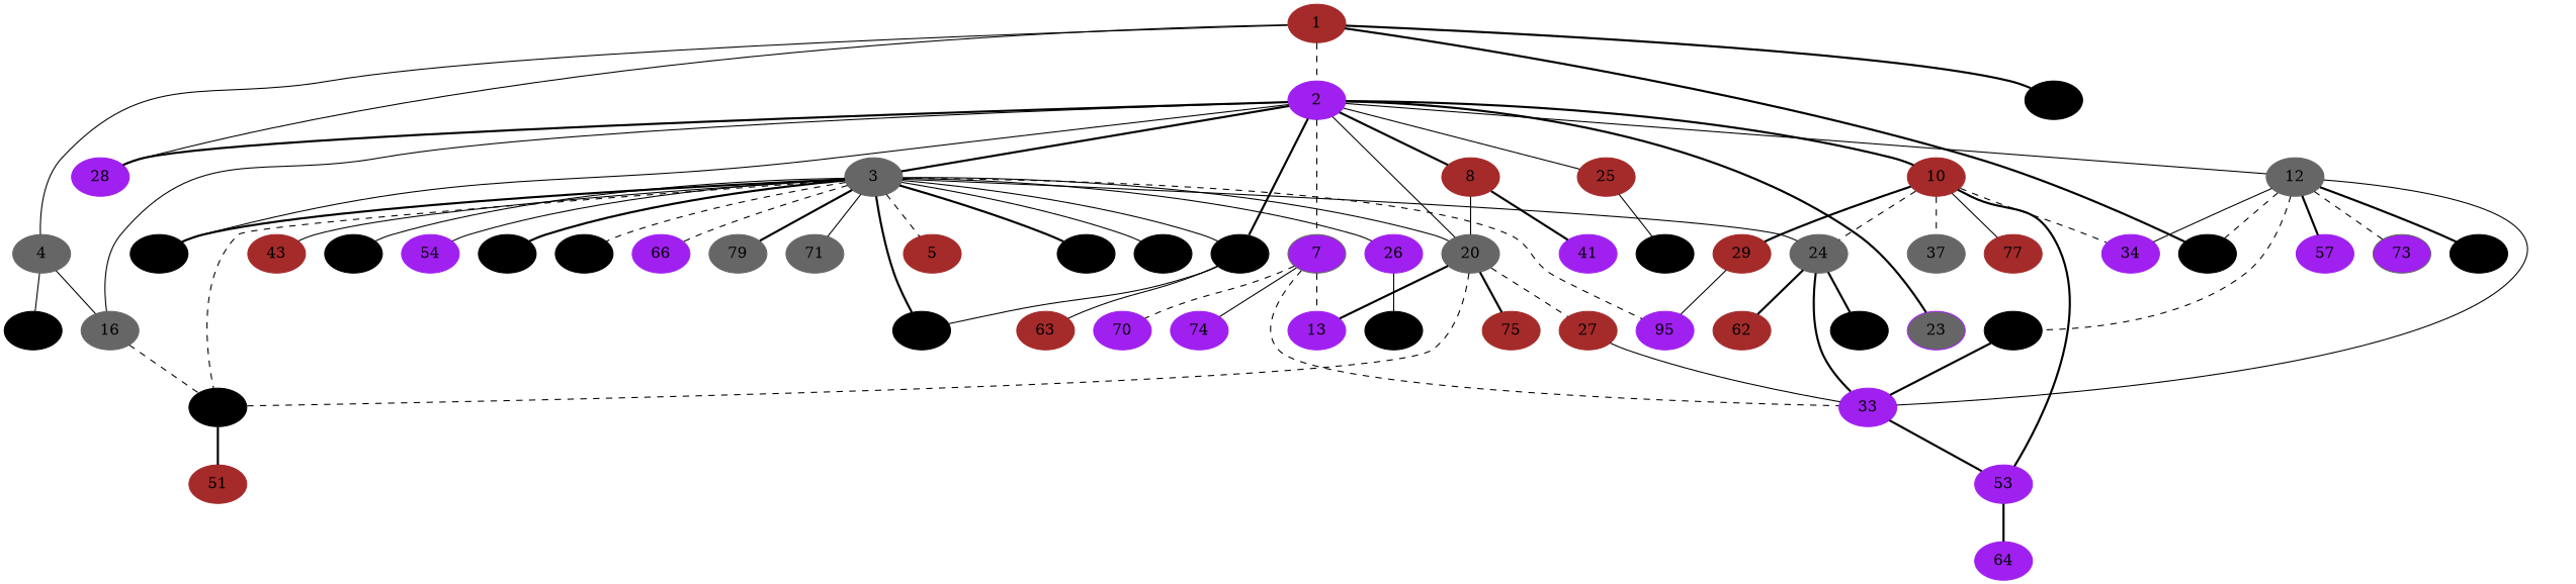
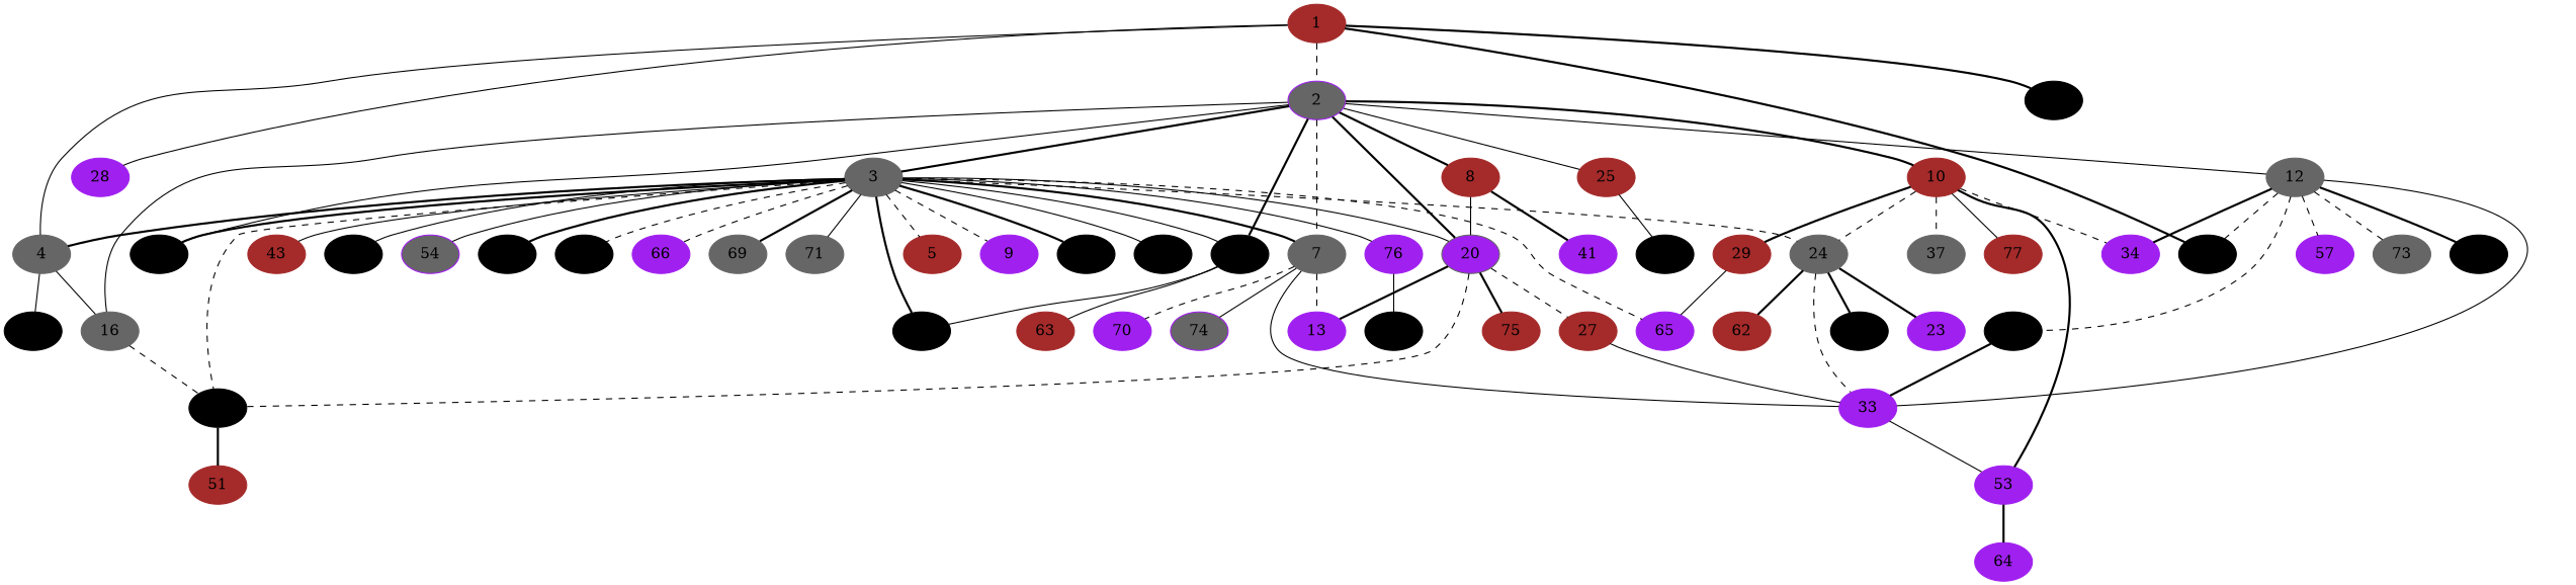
  graph {
    node [color=purple style=filled]
    edge [style=bold]
    1 [color=brown super="+19"]
-   2 [super="+49"]
+   2 [super="+49" fillcolor=gray40]
    4 [color=gray40 super="+18"]
    28 [super="+56"]
    32 [color=black]
    42 [color=black]
    3 [color=gray40 super="+6"]
-   7 [color=gray40 super="+21" fillcolor=purple]
+   7 [color=gray40 super="+21"]
    8 [color=brown super="+45"]
    10 [color=brown super="+67"]
    11 [color=black super="+35"]
    12 [color=gray40 super="+46"]
    16 [color=gray40]
-   20 [color=gray40 super="+36"]
-   23 [fillcolor=gray40]
+   20 [color=gray40 super="+36" fillcolor=purple]
+   23
    25 [color=brown super="+38"]
    39 [color=black super="+58"]
    61 [color=black]
    5 [color=brown]
+   9 [super="+72"]
    15 [color=black]
    17 [color=black super="+48"]
    22 [color=black]
    24 [color=gray40 super="+60"]
-   26 [super="+52"]
+   26 [super="+52" label=76]
    43 [color=brown]
    44 [color=black]
    47 [color=black super="+78"]
-   54
+   54 [fillcolor=gray40]
    55 [color=black]
    59 [color=black super="+76"]
-   65 [label=95]
+   65
    66
-   69 [color=gray40 label=79]
+   69 [color=gray40]
    71 [color=gray40]
    13
    33 [super="+40"]
    70
-   74
+   74 [fillcolor=gray40]
    41
    29 [color=brown]
    34
    37 [color=gray40]
    53
    77 [color=brown]
    63 [color=brown]
    14 [color=black]
    30 [color=black]
    57
-   73 [color=gray40 fillcolor=purple]
+   73 [color=gray40]
    27 [color=brown]
    75 [color=brown]
    50 [color=black]
    31 [color=black]
    62 [color=brown]
    68 [color=black]
    51 [color=brown]
    64
    1 -- 2 [style=dashed]
    1 -- 4 [style=solid]
    1 -- 28 [style=solid]
    1 -- 32
    1 -- 42
-   2 -- 28
    2 -- 3 [weight=2]
    2 -- 7 [style=dashed]
    2 -- 8
    2 -- 10
    2 -- 11
    2 -- 12 [style=solid]
    2 -- 16 [style=solid]
-   2 -- 20 [style=solid]
-   2 -- 23
+   2 -- 20
+   24 -- 23
    2 -- 25 [style=solid]
    2 -- 39 [style=solid]
    4 -- 16 [style=solid]
    4 -- 61 [style=solid]
+   3 -- 4
+   3 -- 7
    3 -- 11 [style=solid]
    3 -- 20 [style=solid]
    3 -- 39
    3 -- 5 [style=dashed]
+   3 -- 9 [style=dashed]
    3 -- 15
    3 -- 17
    3 -- 22 [style=solid]
-   3 -- 24 [style=solid]
+   3 -- 24 [style=dashed]
    3 -- 26 [style=solid]
    3 -- 43 [style=solid weight=2]
    3 -- 44 [style=solid]
    3 -- 47 [style=dashed]
    3 -- 54 [style=solid]
    3 -- 55
    3 -- 59 [style=dashed]
    3 -- 65 [style=dashed]
    3 -- 66 [style=dashed]
    3 -- 69
    3 -- 71 [style=solid]
    7 -- 13 [style=dashed]
-   7 -- 33 [style=dashed]
+   7 -- 33 [style=solid]
    7 -- 70 [style=dashed]
    7 -- 74 [style=solid]
    8 -- 20 [style=solid]
    8 -- 41
    10 -- 24 [style=dashed]
    10 -- 29
    10 -- 34 [style=dashed]
    10 -- 37 [style=dashed]
    10 -- 53
    10 -- 77 [style=solid]
    11 -- 17 [style=solid]
    11 -- 63 [style=solid]
    12 -- 42 [style=dashed]
    12 -- 33 [style=solid]
-   12 -- 34 [style=solid]
+   12 -- 34
    12 -- 14 [style=dashed]
    12 -- 30
-   12 -- 57
+   12 -- 57 [style=dashed]
    12 -- 73 [style=dashed]
    16 -- 47 [style=dashed]
    20 -- 47 [style=dashed]
    20 -- 13 [weight=2]
    20 -- 27 [style=dashed]
    20 -- 75
    25 -- 50 [style=solid]
-   24 -- 33
+   24 -- 33 [style=dashed]
    24 -- 31
    24 -- 62
    26 -- 68 [style=solid]
    47 -- 51
-   33 -- 53
+   33 -- 53 [style=solid]
    29 -- 65 [style=solid]
    53 -- 64
    14 -- 33
    27 -- 33 [style=solid]
  }
